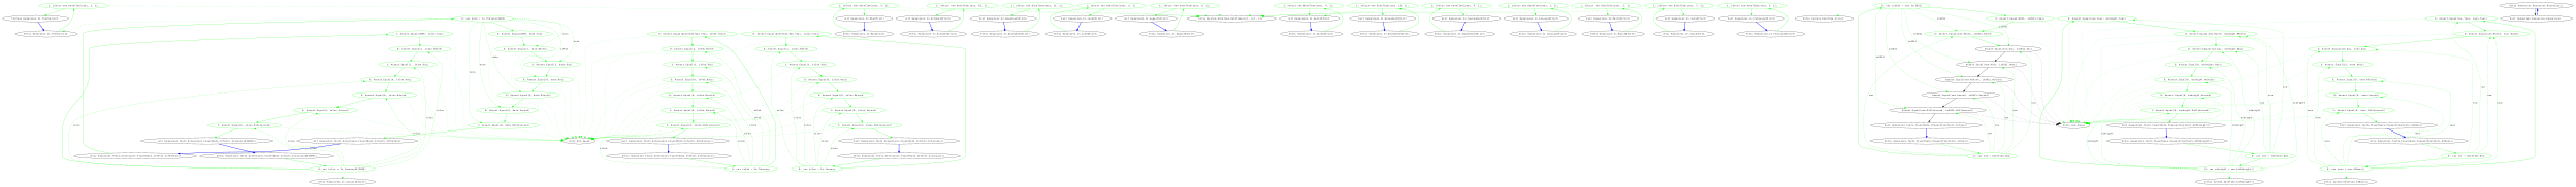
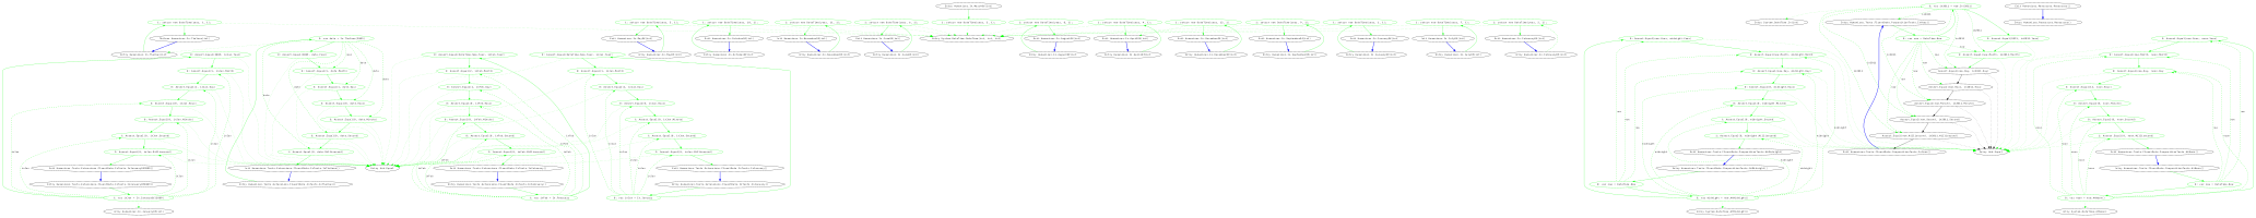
  digraph {
    fontname="IBM Plex Mono"
    node [cluster="Humanizer.Tests.FluentDate.PrepositionTests.InYear()" color=green community=0 fontname="IBM Plex Mono" span="10-10" file="InTests.cs"]
    edge [color=green fontname="IBM Plex Mono" style=solid]
    n1 [cluster="Humanizer.In.TheYear(int)" label="1: return new DateTime(year, 1, 1);" span="12-12" file=""]
    n2 [cluster="Humanizer.In.TheYear(int)" label="TheYear Humanizer.In.TheYear(int)" color="" community="" file=""]
    n3 [cluster="System.DateTime.DateTime(int, int, int)" label="Entry System.DateTime.DateTime(int, int, int)" span="0-0" color="" community="" file=""]
    n4 [cluster="Humanizer.In.TheYear(int)" label="Entry Humanizer.In.TheYear(int)" color="" community="" file=""]
    n5 [cluster="Humanizer.In.MayOf(int)" file="In.Months.cs" label="Entry Humanizer.In.MayOf(int)" span="83-83" color="" community=""]
    n6 [cluster="Humanizer.In.MayOf(int)" file="In.Months.cs" label="1: return new DateTime(year, 5, 1);" span="85-85"]
    n7 [cluster="Humanizer.In.MayOf(int)" file="In.Months.cs" label="Exit Humanizer.In.MayOf(int)" span="83-83" color="" community=""]
    n8 [cluster="Humanizer.In.OctoberOf(int)" file="In.Months.cs" label="Entry Humanizer.In.OctoberOf(int)" span="163-163" color="" community=""]
    n9 [cluster="Humanizer.In.OctoberOf(int)" file="In.Months.cs" label="1: return new DateTime(year, 10, 1);" span="165-165"]
    n10 [cluster="Humanizer.In.OctoberOf(int)" file="In.Months.cs" label="Exit Humanizer.In.OctoberOf(int)" span="163-163" color="" community=""]
    n11 [cluster="Humanizer.In.NovemberOf(int)" file="In.Months.cs" label="Entry Humanizer.In.NovemberOf(int)" span="179-179" color="" community=""]
    n12 [cluster="Humanizer.In.NovemberOf(int)" file="In.Months.cs" label="1: return new DateTime(year, 11, 1);" span="181-181"]
    n13 [cluster="Humanizer.In.NovemberOf(int)" file="In.Months.cs" label="Exit Humanizer.In.NovemberOf(int)" span="179-179" color="" community=""]
    n14 [cluster="Humanizer.In.JuneOf(int)" file="In.Months.cs" label="Entry Humanizer.In.JuneOf(int)" span="99-99" color="" community=""]
    n15 [cluster="Humanizer.In.JuneOf(int)" file="In.Months.cs" label="1: return new DateTime(year, 6, 1);" span="101-101"]
    n16 [cluster="Humanizer.In.JuneOf(int)" file="In.Months.cs" label="Exit Humanizer.In.JuneOf(int)" span="99-99" color="" community=""]
    n17 [cluster="Humanizer.In.AugustOf(int)" file="In.Months.cs" label="Entry Humanizer.In.AugustOf(int)" span="131-131" color="" community=""]
    n18 [cluster="Humanizer.In.AugustOf(int)" file="In.Months.cs" label="1: return new DateTime(year, 8, 1);" span="133-133"]
    n19 [cluster="Humanizer.In.AugustOf(int)" file="In.Months.cs" label="Exit Humanizer.In.AugustOf(int)" span="131-131" color="" community=""]
    n20 [cluster="Humanizer.In.AprilOf(int)" file="In.Months.cs" label="Entry Humanizer.In.AprilOf(int)" span="67-67" color="" community=""]
    n21 [cluster="Humanizer.In.AprilOf(int)" file="In.Months.cs" label="1: return new DateTime(year, 4, 1);" span="69-69"]
    n22 [cluster="Humanizer.In.AprilOf(int)" file="In.Months.cs" label="Exit Humanizer.In.AprilOf(int)" span="67-67" color="" community=""]
    n23 [cluster="Humanizer.In.SeptemberOf(int)" file="In.Months.cs" label="Entry Humanizer.In.SeptemberOf(int)" span="147-147" color="" community=""]
    n24 [cluster="Humanizer.In.SeptemberOf(int)" file="In.Months.cs" label="1: return new DateTime(year, 9, 1);" span="149-149"]
    n25 [cluster="Humanizer.In.SeptemberOf(int)" file="In.Months.cs" label="Exit Humanizer.In.SeptemberOf(int)" span="147-147" color="" community=""]
    n26 [cluster="Humanizer.In.JanuaryOf(int)" file="In.Months.cs" label="Entry Humanizer.In.JanuaryOf(int)" span="19-19" color="" community=""]
    n27 [cluster="Humanizer.In.JanuaryOf(int)" file="In.Months.cs" label="1: return new DateTime(year, 1, 1);" span="21-21"]
    n28 [cluster="Humanizer.In.JanuaryOf(int)" file="In.Months.cs" label="Exit Humanizer.In.JanuaryOf(int)" span="19-19" color="" community=""]
    n29 [cluster="Humanizer.In.MarchOf(int)" file="In.Months.cs" label="Entry Humanizer.In.MarchOf(int)" span="51-51" color="" community=""]
    n30 [cluster="Humanizer.In.MarchOf(int)" file="In.Months.cs" label="1: return new DateTime(year, 3, 1);" span="53-53"]
-   n31 [cluster="Humanizer.In.MarchOf(int)" file="In.Months.cs" label="Exit Humanizer.In.MarchOf(int)" span="51-51" color="" community=""]
    n32 [cluster="Humanizer.In.JulyOf(int)" file="In.Months.cs" label="Entry Humanizer.In.JulyOf(int)" span="115-115" color="" community=""]
    n33 [cluster="Humanizer.In.JulyOf(int)" file="In.Months.cs" label="1: return new DateTime(year, 7, 1);" span="117-117"]
    n34 [cluster="Humanizer.In.JulyOf(int)" file="In.Months.cs" label="Exit Humanizer.In.JulyOf(int)" span="115-115" color="" community=""]
    n35 [cluster="Humanizer.In.FebruaryOf(int)" file="In.Months.cs" label="Entry Humanizer.In.FebruaryOf(int)" span="35-35" color="" community=""]
    n36 [cluster="Humanizer.In.FebruaryOf(int)" file="In.Months.cs" label="1: return new DateTime(year, 2, 1);" span="37-37"]
    n37 [cluster="Humanizer.In.FebruaryOf(int)" file="In.Months.cs" label="Exit Humanizer.In.FebruaryOf(int)" span="35-35" color="" community=""]
    n38 [cluster="Humanizer.In.DecemberOf(int)" file="In.Months.cs" label="Entry Humanizer.In.DecemberOf(int)" span="195-195" color="" community=""]
    n39 [cluster="Humanizer.In.DecemberOf(int)" file="In.Months.cs" label="1: return new DateTime(year, 12, 1);" span="197-197"]
    n40 [cluster="Humanizer.In.DecemberOf(int)" file="In.Months.cs" label="Exit Humanizer.In.DecemberOf(int)" span="195-195" color="" community=""]
    n41 [cluster="Humanizer.Tests.Extensions.FluentDate.InTests.InJanuaryOf2009()" label="Entry Humanizer.Tests.Extensions.FluentDate.InTests.InJanuaryOf2009()" span="20-20" color="" community=""]
    n42 [cluster="Humanizer.Tests.Extensions.FluentDate.InTests.InJanuaryOf2009()" label="0: var inJan = In.JanuaryOf(2009)" span="22-22"]
    n43 [cluster="Humanizer.Tests.Extensions.FluentDate.InTests.InJanuaryOf2009()" label="0: Assert.Equal(2009, inJan.Year)" span="23-23"]
    n44 [cluster="Humanizer.Tests.Extensions.FluentDate.InTests.InJanuaryOf2009()" label="0: Assert.Equal(1, inJan.Month)" span="24-24"]
    n45 [cluster="Humanizer.Tests.Extensions.FluentDate.InTests.InJanuaryOf2009()" label="0: Assert.Equal(1, inJan.Day)" span="25-25"]
    n46 [cluster="Humanizer.Tests.Extensions.FluentDate.InTests.InJanuaryOf2009()" label="0: Assert.Equal(0, inJan.Hour)" span="26-26"]
    n47 [cluster="Humanizer.Tests.Extensions.FluentDate.InTests.InJanuaryOf2009()" label="0: Assert.Equal(0, inJan.Minute)" span="27-27"]
    n48 [cluster="Humanizer.Tests.Extensions.FluentDate.InTests.InJanuaryOf2009()" label="0: Assert.Equal(0, inJan.Second)" span="28-28"]
    n49 [cluster="Humanizer.Tests.Extensions.FluentDate.InTests.InJanuaryOf2009()" label="1: Assert.Equal(0, inJan.Millisecond)" span="29-29"]
    n50 [cluster="Humanizer.In.JanuaryOf(int)" label="Entry Humanizer.In.JanuaryOf(int)" span="19-19" color="" community=""]
    n51 [cluster="Unk.Equal" label="Entry Unk.Equal" color="" community="" span=""]
    n52 [cluster="Humanizer.Tests.Extensions.FluentDate.InTests.InJanuaryOf2009()" label="Exit Humanizer.Tests.Extensions.FluentDate.InTests.InJanuaryOf2009()" span="20-20" color="" community=""]
    n53 [cluster="Humanizer.Tests.Extensions.FluentDate.InTests.InFebruary()" label="Entry Humanizer.Tests.Extensions.FluentDate.InTests.InFebruary()" span="33-33" color="" community=""]
    n54 [cluster="Humanizer.Tests.Extensions.FluentDate.InTests.InFebruary()" label="0: var inFeb = In.February" span="35-35"]
    n55 [cluster="Humanizer.Tests.Extensions.FluentDate.InTests.InFebruary()" label="0: Assert.Equal(DateTime.Now.Year, inFeb.Year)" span="36-36"]
    n56 [cluster="Humanizer.Tests.Extensions.FluentDate.InTests.InFebruary()" label="0: Assert.Equal(2, inFeb.Month)" span="37-37"]
    n57 [cluster="Humanizer.Tests.Extensions.FluentDate.InTests.InFebruary()" label="0: Assert.Equal(1, inFeb.Day)" span="38-38"]
    n58 [cluster="Humanizer.Tests.Extensions.FluentDate.InTests.InFebruary()" label="0: Assert.Equal(0, inFeb.Hour)" span="39-39"]
    n59 [cluster="Humanizer.Tests.Extensions.FluentDate.InTests.InFebruary()" label="0: Assert.Equal(0, inFeb.Minute)" span="40-40"]
    n60 [cluster="Humanizer.Tests.Extensions.FluentDate.InTests.InFebruary()" label="0: Assert.Equal(0, inFeb.Second)" span="41-41"]
    n61 [cluster="Humanizer.Tests.Extensions.FluentDate.InTests.InFebruary()" label="1: Assert.Equal(0, inFeb.Millisecond)" span="42-42"]
    n62 [cluster="Humanizer.Tests.Extensions.FluentDate.InTests.InFebruary()" label="Exit Humanizer.Tests.Extensions.FluentDate.InTests.InFebruary()" span="33-33" color="" community=""]
    n63 [cluster="Humanizer.Tests.Extensions.FluentDate.InTests.InTheYear()" label="Entry Humanizer.Tests.Extensions.FluentDate.InTests.InTheYear()" span="46-46" color="" community=""]
    n64 [cluster="Humanizer.Tests.Extensions.FluentDate.InTests.InTheYear()" label="0: var date = In.TheYear(2009)" span="48-48"]
    n65 [cluster="Humanizer.Tests.Extensions.FluentDate.InTests.InTheYear()" label="0: Assert.Equal(2009, date.Year)" span="49-49"]
    n66 [cluster="Humanizer.Tests.Extensions.FluentDate.InTests.InTheYear()" label="0: Assert.Equal(1, date.Month)" span="50-50"]
    n67 [cluster="Humanizer.Tests.Extensions.FluentDate.InTests.InTheYear()" label="0: Assert.Equal(1, date.Day)" span="51-51"]
    n68 [cluster="Humanizer.Tests.Extensions.FluentDate.InTests.InTheYear()" label="0: Assert.Equal(0, date.Hour)" span="52-52"]
    n69 [cluster="Humanizer.Tests.Extensions.FluentDate.InTests.InTheYear()" label="0: Assert.Equal(0, date.Minute)" span="53-53"]
    n70 [cluster="Humanizer.Tests.Extensions.FluentDate.InTests.InTheYear()" label="0: Assert.Equal(0, date.Second)" span="54-54"]
    n71 [cluster="Humanizer.Tests.Extensions.FluentDate.InTests.InTheYear()" label="1: Assert.Equal(0, date.Millisecond)" span="55-55"]
    n72 [cluster="Humanizer.Tests.Extensions.FluentDate.InTests.InTheYear()" label="Exit Humanizer.Tests.Extensions.FluentDate.InTests.InTheYear()" span="46-46" color="" community=""]
    n73 [cluster="Humanizer.Tests.Extensions.FluentDate.InTests.InJanuary()" label="Entry Humanizer.Tests.Extensions.FluentDate.InTests.InJanuary()" span="7-7" color="" community=""]
    n74 [cluster="Humanizer.Tests.Extensions.FluentDate.InTests.InJanuary()" label="0: var inJan = In.January" span="9-9"]
    n75 [cluster="Humanizer.Tests.Extensions.FluentDate.InTests.InJanuary()" label="0: Assert.Equal(DateTime.Now.Year, inJan.Year)"]
    n76 [cluster="Humanizer.Tests.Extensions.FluentDate.InTests.InJanuary()" label="0: Assert.Equal(1, inJan.Month)" span="11-11"]
    n77 [cluster="Humanizer.Tests.Extensions.FluentDate.InTests.InJanuary()" label="0: Assert.Equal(1, inJan.Day)" span="12-12"]
    n78 [cluster="Humanizer.Tests.Extensions.FluentDate.InTests.InJanuary()" label="0: Assert.Equal(0, inJan.Hour)" span="13-13"]
    n79 [cluster="Humanizer.Tests.Extensions.FluentDate.InTests.InJanuary()" label="0: Assert.Equal(0, inJan.Minute)" span="14-14"]
    n80 [cluster="Humanizer.Tests.Extensions.FluentDate.InTests.InJanuary()" label="0: Assert.Equal(0, inJan.Second)" span="15-15"]
    n81 [cluster="Humanizer.Tests.Extensions.FluentDate.InTests.InJanuary()" label="1: Assert.Equal(0, inJan.Millisecond)" span="16-16"]
    n82 [cluster="Humanizer.Tests.Extensions.FluentDate.InTests.InJanuary()" label="Exit Humanizer.Tests.Extensions.FluentDate.InTests.InJanuary()" span="7-7" color="" community=""]
    n83 [cluster="System.DateTime.In(int)" file="PrepositionsExtensions.cs" label="Entry System.DateTime.In(int)" span="36-36" color="" community=""]
    n84 [file="PrepositionsExtensions.cs" label="Entry Humanizer.Tests.FluentDate.PrepositionTests.InYear()" span="36-36" color="" community=""]
    n85 [file="PrepositionsExtensions.cs" label="0: var now = DateTime.Now" span="38-38"]
    n86 [file="PrepositionsExtensions.cs" label="0: var in2011 = now.In(2011)" span="39-39"]
    n87 [file="PrepositionsExtensions.cs" label="0: Assert.Equal(now.Month, in2011.Month)" span="41-41"]
    n88 [file="PrepositionsExtensions.cs" label="Assert.Equal(now.Day, in2011.Day)" span="42-42" color="" community=""]
    n89 [file="PrepositionsExtensions.cs" label="Assert.Equal(now.Hour, in2011.Hour)" span="43-43" color="" community=""]
    n90 [file="PrepositionsExtensions.cs" label="Assert.Equal(now.Minute, in2011.Minute)" span="44-44" color="" community=""]
    n91 [file="PrepositionsExtensions.cs" label="Assert.Equal(now.Second, in2011.Second)" span="45-45" color="" community=""]
    n92 [file="PrepositionsExtensions.cs" label="Assert.Equal(now.Millisecond, in2011.Millisecond)" span="46-46" color="" community=""]
    n93 [file="PrepositionsExtensions.cs" label="0: Assert.Equal(2011, in2011.Year)" span="40-40"]
    n94 [cluster="Unk.Equal" file="PrepositionsExtensions.cs" label="Entry Unk.Equal" color="" community="" span=""]
    n95 [file="PrepositionsExtensions.cs" label="Exit Humanizer.Tests.FluentDate.PrepositionTests.InYear()" span="36-36" color="" community=""]
    n96 [cluster="Humanizer.Tests.FluentDate.PrepositionTests.AtMidnight()" file="PrepositionsExtensions.cs" label="Entry Humanizer.Tests.FluentDate.PrepositionTests.AtMidnight()" span="8-8" color="" community=""]
    n97 [cluster="Humanizer.Tests.FluentDate.PrepositionTests.AtMidnight()" file="PrepositionsExtensions.cs" label="0: var now = DateTime.Now"]
    n98 [cluster="Humanizer.Tests.FluentDate.PrepositionTests.AtMidnight()" file="PrepositionsExtensions.cs" label="0: var midnight = now.AtMidnight()" span="11-11"]
    n99 [cluster="Humanizer.Tests.FluentDate.PrepositionTests.AtMidnight()" file="PrepositionsExtensions.cs" label="0: Assert.Equal(now.Year, midnight.Year)" span="12-12"]
    n100 [cluster="Humanizer.Tests.FluentDate.PrepositionTests.AtMidnight()" file="PrepositionsExtensions.cs" label="0: Assert.Equal(now.Month, midnight.Month)" span="13-13"]
    n101 [cluster="Humanizer.Tests.FluentDate.PrepositionTests.AtMidnight()" file="PrepositionsExtensions.cs" label="0: Assert.Equal(now.Day, midnight.Day)" span="14-14"]
    n102 [cluster="Humanizer.Tests.FluentDate.PrepositionTests.AtMidnight()" file="PrepositionsExtensions.cs" label="0: Assert.Equal(0, midnight.Hour)" span="15-15"]
    n103 [cluster="Humanizer.Tests.FluentDate.PrepositionTests.AtMidnight()" file="PrepositionsExtensions.cs" label="0: Assert.Equal(0, midnight.Minute)" span="16-16"]
    n104 [cluster="Humanizer.Tests.FluentDate.PrepositionTests.AtMidnight()" file="PrepositionsExtensions.cs" label="0: Assert.Equal(0, midnight.Second)" span="17-17"]
    n105 [cluster="Humanizer.Tests.FluentDate.PrepositionTests.AtMidnight()" file="PrepositionsExtensions.cs" label="1: Assert.Equal(0, midnight.Millisecond)" span="18-18"]
    n106 [cluster="System.DateTime.AtMidnight()" file="PrepositionsExtensions.cs" label="Entry System.DateTime.AtMidnight()" span="15-15" color="" community=""]
    n107 [cluster="Humanizer.Tests.FluentDate.PrepositionTests.AtMidnight()" file="PrepositionsExtensions.cs" label="Exit Humanizer.Tests.FluentDate.PrepositionTests.AtMidnight()" span="8-8" color="" community=""]
    n108 [cluster="System.DateTime.AtNoon()" file="PrepositionsExtensions.cs" label="Entry System.DateTime.AtNoon()" span="25-25" color="" community=""]
    n109 [cluster="Humanizer.Tests.FluentDate.PrepositionTests.AtNoon()" file="PrepositionsExtensions.cs" label="Entry Humanizer.Tests.FluentDate.PrepositionTests.AtNoon()" span="22-22" color="" community=""]
    n110 [cluster="Humanizer.Tests.FluentDate.PrepositionTests.AtNoon()" file="PrepositionsExtensions.cs" label="0: var now = DateTime.Now" span="24-24"]
    n111 [cluster="Humanizer.Tests.FluentDate.PrepositionTests.AtNoon()" file="PrepositionsExtensions.cs" label="0: var noon = now.AtNoon()" span="25-25"]
    n112 [cluster="Humanizer.Tests.FluentDate.PrepositionTests.AtNoon()" file="PrepositionsExtensions.cs" label="0: Assert.Equal(now.Year, noon.Year)" span="26-26"]
    n113 [cluster="Humanizer.Tests.FluentDate.PrepositionTests.AtNoon()" file="PrepositionsExtensions.cs" label="0: Assert.Equal(now.Month, noon.Month)" span="27-27"]
    n114 [cluster="Humanizer.Tests.FluentDate.PrepositionTests.AtNoon()" file="PrepositionsExtensions.cs" label="0: Assert.Equal(now.Day, noon.Day)" span="28-28"]
    n115 [cluster="Humanizer.Tests.FluentDate.PrepositionTests.AtNoon()" file="PrepositionsExtensions.cs" label="0: Assert.Equal(12, noon.Hour)" span="29-29"]
    n116 [cluster="Humanizer.Tests.FluentDate.PrepositionTests.AtNoon()" file="PrepositionsExtensions.cs" label="0: Assert.Equal(0, noon.Minute)" span="30-30"]
    n117 [cluster="Humanizer.Tests.FluentDate.PrepositionTests.AtNoon()" file="PrepositionsExtensions.cs" label="0: Assert.Equal(0, noon.Second)" span="31-31"]
    n118 [cluster="Humanizer.Tests.FluentDate.PrepositionTests.AtNoon()" file="PrepositionsExtensions.cs" label="1: Assert.Equal(0, noon.Millisecond)" span="32-32"]
    n119 [cluster="Humanizer.Tests.FluentDate.PrepositionTests.AtNoon()" file="PrepositionsExtensions.cs" label="Exit Humanizer.Tests.FluentDate.PrepositionTests.AtNoon()" span="22-22" color="" community=""]
    n120 [cluster="Humanizer.Resources.Resources()" file="Resources.Designer.cs" label="Entry Humanizer.Resources.Resources()" span="31-31" color="" community=""]
    n121 [cluster="Humanizer.Resources.Resources()" file="Resources.Designer.cs" label="Exit Humanizer.Resources.Resources()" span="31-31" color="" community=""]
    n1 -> n2
    n1 -> n3 [style=dotted]
    n2 -> n4 [color=blue style=bold]
    n4 -> n1
    n5 -> n6
    n6 -> n3 [style=dotted]
    n6 -> n7
    n7 -> n5 [color=blue style=bold]
    n8 -> n9
    n9 -> n3 [style=dotted]
    n9 -> n10
    n10 -> n8 [color=blue style=bold]
    n11 -> n12
    n12 -> n3 [style=dotted]
    n12 -> n13
    n13 -> n11 [color=blue style=bold]
    n14 -> n15
    n15 -> n3 [style=dotted]
    n15 -> n16
    n16 -> n14 [color=blue style=bold]
    n17 -> n18
    n18 -> n3 [style=dotted]
    n18 -> n19
    n19 -> n17 [color=blue style=bold]
    n20 -> n21
    n21 -> n3 [style=dotted]
    n21 -> n22
    n22 -> n20 [color=blue style=bold]
    n23 -> n24
    n24 -> n3 [style=dotted]
    n24 -> n25
    n25 -> n23 [color=blue style=bold]
    n26 -> n27
    n27 -> n3 [style=dotted]
    n27 -> n28
    n28 -> n26 [color=blue style=bold]
    n29 -> n30
    n30 -> n3 [style=dotted]
-   n30 -> n31
-   n31 -> n29 [color=blue style=bold]
    n32 -> n33
    n33 -> n3 [style=dotted]
    n33 -> n34
    n34 -> n32 [color=blue style=bold]
-   n35 -> n36
+   n35 -> n36 [style=dashed]
    n36 -> n3 [style=dotted]
    n36 -> n37
    n37 -> n35 [color=blue style=bold]
    n38 -> n39
    n39 -> n22 [style=dotted]
    n39 -> n40
    n40 -> n38 [color=blue style=bold]
    n41 -> n42
    n42 -> n43
    n42 -> n44 [label=inJan style=dashed]
    n42 -> n45 [label=inJan style=dashed]
    n42 -> n46 [label=inJan style=dashed]
    n42 -> n47 [label=inJan style=dashed]
    n42 -> n48 [label=inJan style=dashed]
    n42 -> n49 [label=inJan style=dashed]
    n42 -> n50 [style=dotted]
    n43 -> n44
    n43 -> n51 [style=dotted]
    n44 -> n45
    n44 -> n51 [style=dotted]
    n45 -> n46
    n45 -> n51 [style=dotted]
    n46 -> n47
    n46 -> n51 [style=dotted]
    n47 -> n48
    n47 -> n51 [style=dotted]
    n48 -> n49
    n48 -> n51 [style=dotted]
    n49 -> n51 [style=dotted]
    n49 -> n52
    n52 -> n41 [color=blue style=bold]
    n53 -> n54
    n54 -> n55
    n54 -> n56 [label=inFeb style=dashed]
    n54 -> n57 [label=inFeb style=dashed]
    n54 -> n58 [label=inFeb style=dashed]
    n54 -> n59 [label=inFeb style=dashed]
    n54 -> n60 [label=inFeb style=dashed]
    n54 -> n61 [label=inFeb style=dashed]
    n55 -> n51 [style=dotted]
    n55 -> n56
    n56 -> n51 [style=dotted]
    n56 -> n57
    n57 -> n51 [style=dotted]
    n57 -> n58
    n58 -> n51 [style=dotted]
    n58 -> n59
    n59 -> n51 [style=dotted]
    n59 -> n60
    n60 -> n51 [style=dotted]
    n60 -> n61
    n61 -> n51 [style=dotted]
    n61 -> n62
    n62 -> n53 [color=blue style=bold]
    n63 -> n64
    n64 -> n4 [style=dotted]
    n64 -> n65
    n64 -> n66 [label=noon style=dashed]
    n64 -> n67 [label=date style=dashed]
-   n64 -> n68 [label=inFeb style=dashed]
+   n64 -> n68 [label=date style=dashed]
    n64 -> n69 [label=date style=dashed]
    n64 -> n70 [label=date style=dashed]
    n64 -> n71 [label=date style=dashed]
    n65 -> n51 [style=dotted]
    n65 -> n66
    n66 -> n51 [style=dotted]
    n66 -> n67
    n67 -> n51 [style=dotted]
    n67 -> n68
    n68 -> n51 [style=dotted]
    n68 -> n69
    n69 -> n51 [style=dotted]
    n69 -> n70
    n70 -> n51 [style=dotted]
    n70 -> n71
    n71 -> n51 [style=dotted]
    n71 -> n72
    n72 -> n63 [color=blue style=bold]
    n73 -> n74
    n74 -> n75
    n74 -> n76 [label=inJan style=dashed]
    n74 -> n77 [label=inJan style=dashed]
    n74 -> n78 [label=inJan style=dashed]
    n74 -> n79 [label=inJan style=dashed]
    n74 -> n80 [label=inJan style=dashed]
    n74 -> n81 [label=inJan style=dashed]
    n75 -> n51 [style=dotted]
    n75 -> n76
    n76 -> n51 [style=dotted]
    n76 -> n77
    n77 -> n51 [style=dotted]
    n77 -> n78
    n78 -> n51 [style=dotted]
    n78 -> n79
    n79 -> n51 [style=dotted]
    n79 -> n80
    n80 -> n51 [style=dotted]
    n80 -> n81
    n81 -> n51 [style=dotted]
    n81 -> n82
    n82 -> n73 [color=blue style=bold]
    n84 -> n85
    n85 -> n86
    n85 -> n87 [label=now style=dashed]
    n85 -> n88 [label=now style=dashed]
    n85 -> n89 [label=now style=dashed]
    n85 -> n90 [label=now style=dashed]
    n85 -> n91 [label=now style=dashed]
    n85 -> n92 [label=now style=dashed]
    n86 -> n83 [style=dotted]
    n86 -> n87 [label=in2011 style=dashed]
    n86 -> n88 [label=in2011 style=dashed]
-   n86 -> n89 [label=in2011 style=dashed]
+   n86 -> n84 [label=in2011 style=dashed]
    n86 -> n90 [label=in2011 style=dashed]
    n86 -> n91 [label=in2011 style=dashed]
    n86 -> n92 [label=in2011 style=dashed]
    n86 -> n93
    n87 -> n88
    n87 -> n94 [style=dotted]
    n88 -> n89 [color=""]
    n88 -> n94 [style=dotted color=""]
    n89 -> n90 [color=""]
    n89 -> n94 [style=dotted color=""]
    n90 -> n91 [color=""]
    n90 -> n94 [style=dotted color=""]
    n91 -> n92 [color=""]
    n91 -> n94 [style=dotted color=""]
    n92 -> n94 [style=dotted color=""]
    n92 -> n95 [color=""]
    n93 -> n87
    n93 -> n94 [style=dotted]
    n95 -> n84 [color=blue style=bold]
    n96 -> n97
    n97 -> n98
    n97 -> n99 [label=now style=dashed]
    n97 -> n100 [label=now style=dashed]
    n97 -> n101 [label=now style=dashed]
    n98 -> n99
    n98 -> n100 [label=midnight style=dashed]
    n98 -> n101 [label=midnight style=dashed]
    n98 -> n102 [label=midnight style=dashed]
    n98 -> n103 [label=midnight style=dashed]
    n98 -> n104 [label=midnight style=dashed]
    n98 -> n105 [label=midnight style=dashed]
    n98 -> n106 [style=dotted]
    n99 -> n94 [style=dotted]
    n99 -> n100
    n100 -> n94 [style=dotted]
    n100 -> n101
    n101 -> n94 [style=dotted]
    n101 -> n102
    n102 -> n94 [style=dotted]
    n102 -> n103
    n103 -> n94 [style=dotted]
    n103 -> n104
    n104 -> n94 [style=dotted]
    n104 -> n105
    n105 -> n94 [style=dotted]
    n105 -> n107
    n107 -> n96 [color=blue style=bold]
    n109 -> n110
    n110 -> n111
    n110 -> n112 [label=now style=dashed]
    n110 -> n113 [label=now style=dashed]
    n110 -> n114 [label=now style=dashed]
    n111 -> n108 [style=dotted]
    n111 -> n112
    n111 -> n113 [label=noon style=dashed]
    n111 -> n114 [label=noon style=dashed]
    n111 -> n115 [label=noon style=dashed]
    n111 -> n116 [label=noon style=dashed]
    n111 -> n117 [label=noon style=dashed]
    n111 -> n118 [label=noon style=dashed]
    n112 -> n94 [style=dotted]
    n112 -> n113
    n113 -> n94 [style=dotted]
    n113 -> n114
    n114 -> n94 [style=dotted]
    n114 -> n115
    n115 -> n94 [style=dotted]
    n115 -> n116
    n116 -> n94 [style=dotted]
    n116 -> n117
    n117 -> n94 [style=dotted]
    n117 -> n118
    n118 -> n94 [style=dotted]
    n118 -> n119
    n119 -> n109 [color=blue style=bold]
-   n120 -> n121 [color=""]
    n121 -> n120 [color=blue style=bold]
  }
